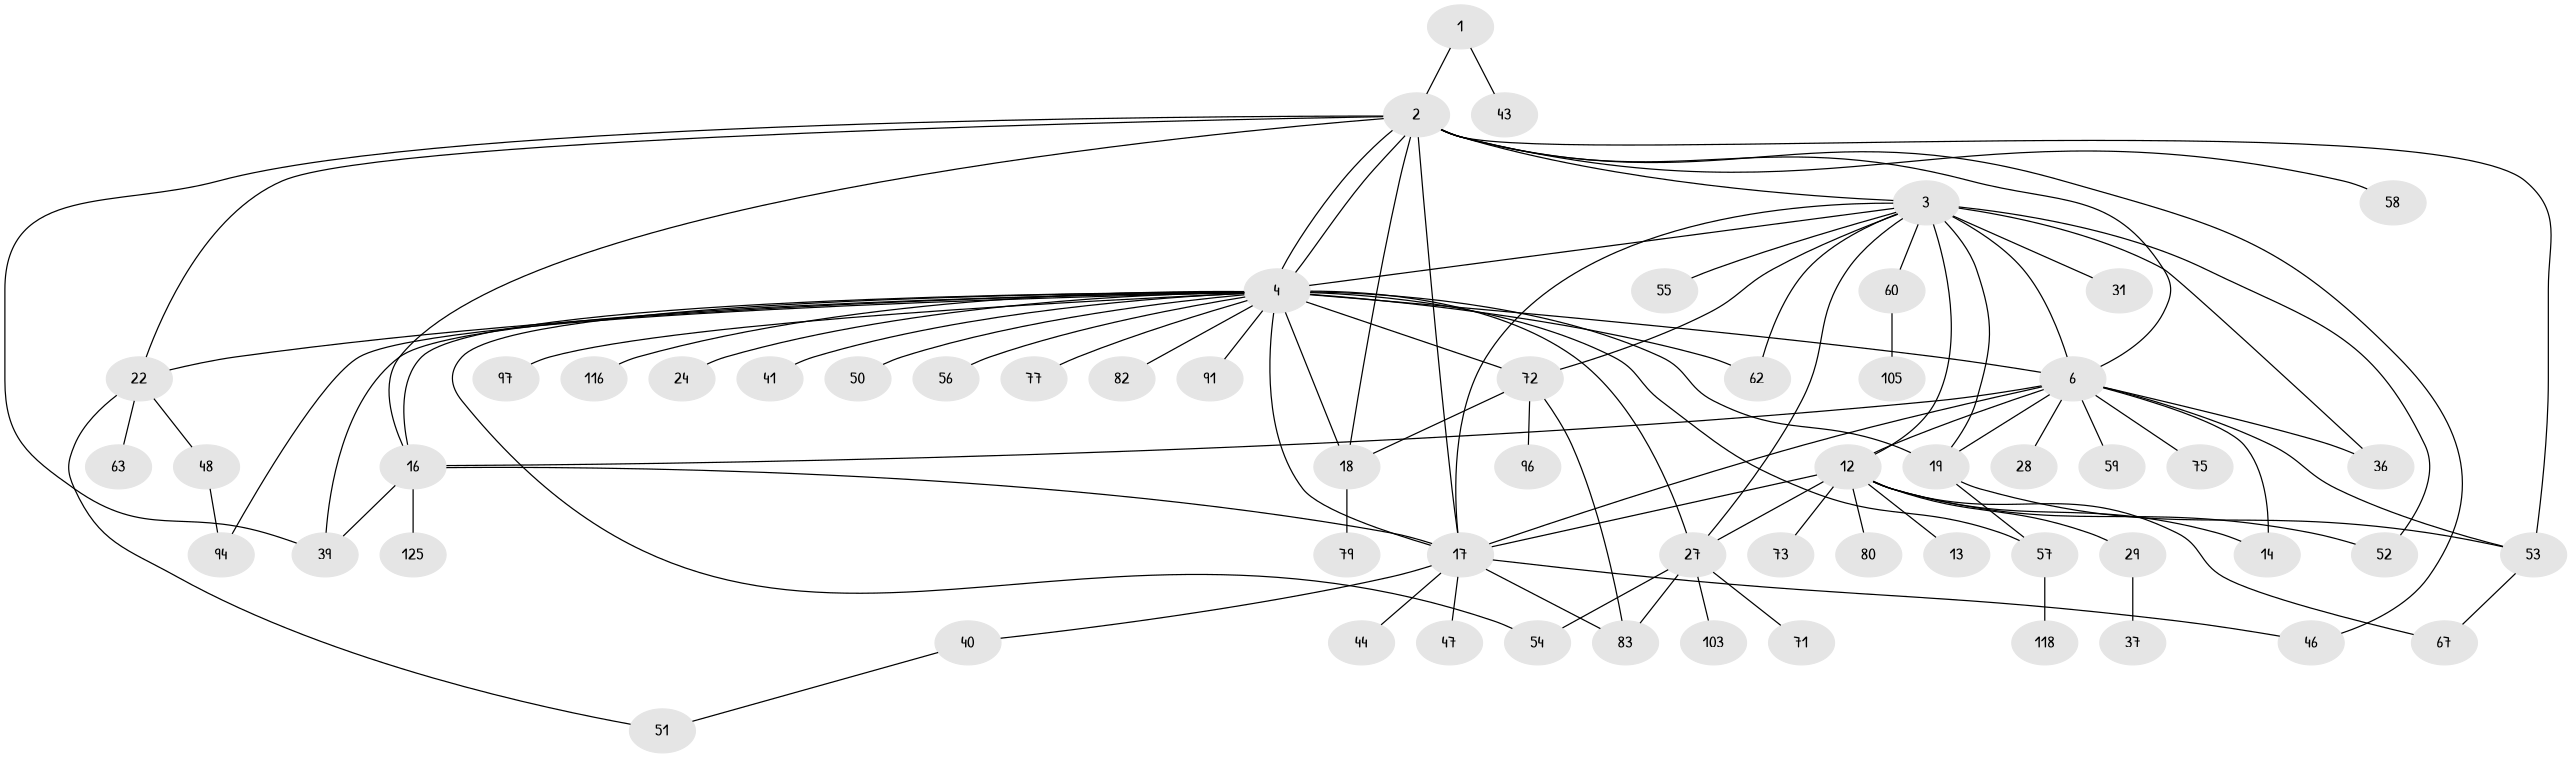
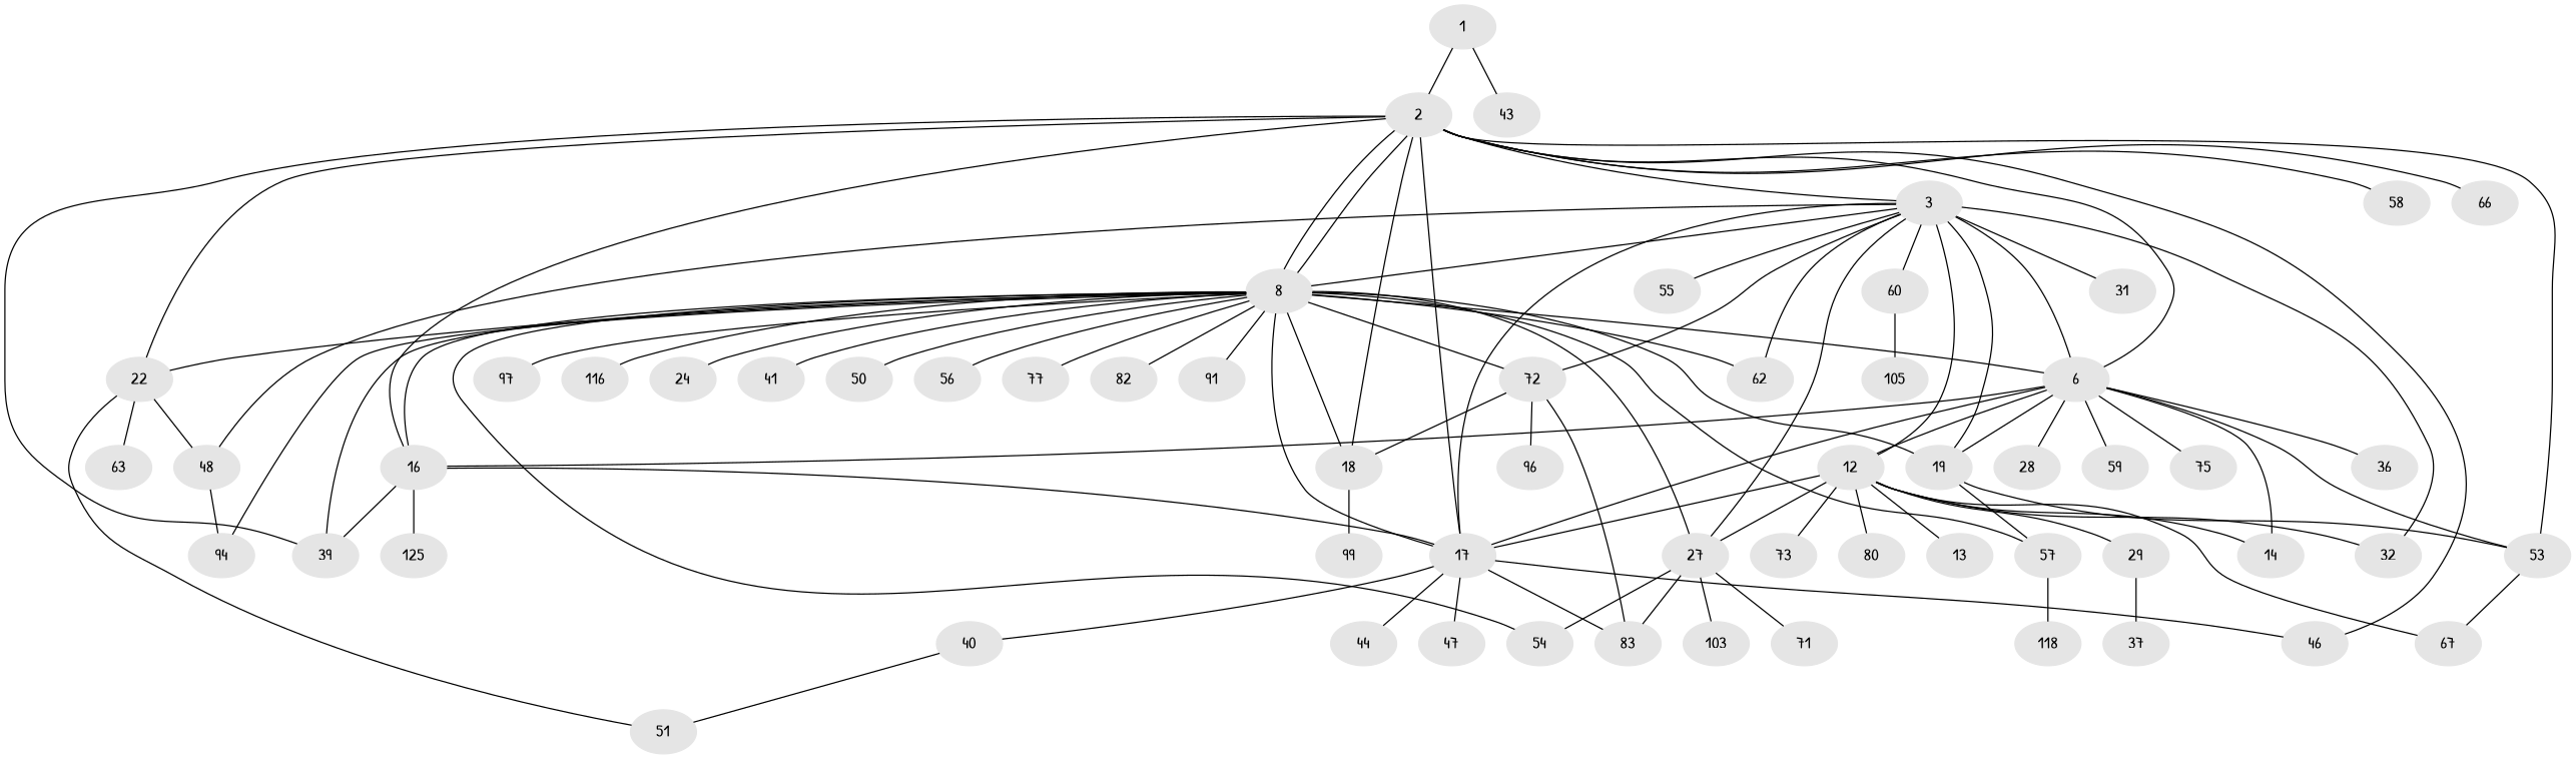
  graph {
    fontname="Patrick Hand"
    node [color=gray90 fontname="Patrick Hand" style=filled]
    edge [fontname="Patrick Hand"]
    2 [super="+32+33"]
    3 [super="+26+18+88+117+5"]
-   4 [super="+64+21+10+11+15+30+68+59+115+123+127"]
+   4 [super="+64+21+10+11+15+30+68+59+115+123+127" label=8]
    6 [super="+34+95+89+35+84+7+25+9"]
    16
    17 [super="+20+93+121"]
    22 [super="+23+119+113+87"]
    39
    46
    53
    58
+   66
    n13 [label=18 super="+86"]
    1
    43
    12 [super="+74"]
    19 [super="+38"]
    27 [super="+42"]
    31
    36
-   52
+   52 [label=32]
    55
    60
    62
    72 [super="+81+99+107"]
    24
    41
    50
    54
    56
    57
    77
    82
    91
    94
    97
    116
    14
    28
    n40 [label=59]
    75
    125
    40
    44
    47
    83
    48
    51
    63
    67
-   79
+   79 [label=99]
    13
    29
    73
    80
    71
    103
    105
    96
    118
    37
    2 -- 3
    2 -- 4 [weight=2]
    2 -- 4
    2 -- 6 [weight=2]
    2 -- 16
    2 -- 17 [weight=2]
    2 -- 22
    2 -- 39
    2 -- 46
    2 -- 53
    2 -- 58
+   2 -- 66
    2 -- n13
    3 -- 4
    3 -- 6 [weight=5]
    3 -- 17
    3 -- 12
    3 -- 19
    3 -- 27
    3 -- 31
-   3 -- 36
+   3 -- 48
    3 -- 52
    3 -- 55
    3 -- 60
    3 -- 62
    3 -- 72 [weight=2]
    4 -- 6 [weight=3]
    4 -- 16
    4 -- 17 [weight=3]
    4 -- 22
    4 -- 39 [weight=2]
    4 -- n13
    4 -- 19
    4 -- 27
    4 -- 62
    4 -- 72
    4 -- 24
    4 -- 41
    4 -- 50
    4 -- 54
    4 -- 56
    4 -- 57
    4 -- 77
    4 -- 82
    4 -- 91
    4 -- 94
    4 -- 97
    4 -- 116
    6 -- 16
    6 -- 17 [weight=6]
    6 -- 53 [weight=2]
    6 -- 12
    6 -- 19 [weight=2]
    6 -- 36
    6 -- 14
    6 -- 28
    6 -- n40
    6 -- 75
    16 -- 17
    16 -- 39
    16 -- 125
    17 -- 46
    17 -- 40
    17 -- 44
    17 -- 47
    17 -- 83
    22 -- 48
    22 -- 51
    22 -- 63
    53 -- 67
    n13 -- 79
    1 -- 2
    1 -- 43
    12 -- 17
    12 -- 27
    12 -- 52
    12 -- 14
    12 -- 67
    12 -- 13
    12 -- 29
    12 -- 73
    12 -- 80
    19 -- 53
    19 -- 57
    27 -- 54
    27 -- 83
    27 -- 71
    27 -- 103
    60 -- 105
    72 -- n13
    72 -- 83
    72 -- 96
    57 -- 118
    40 -- 51
    48 -- 94
    29 -- 37
  }
